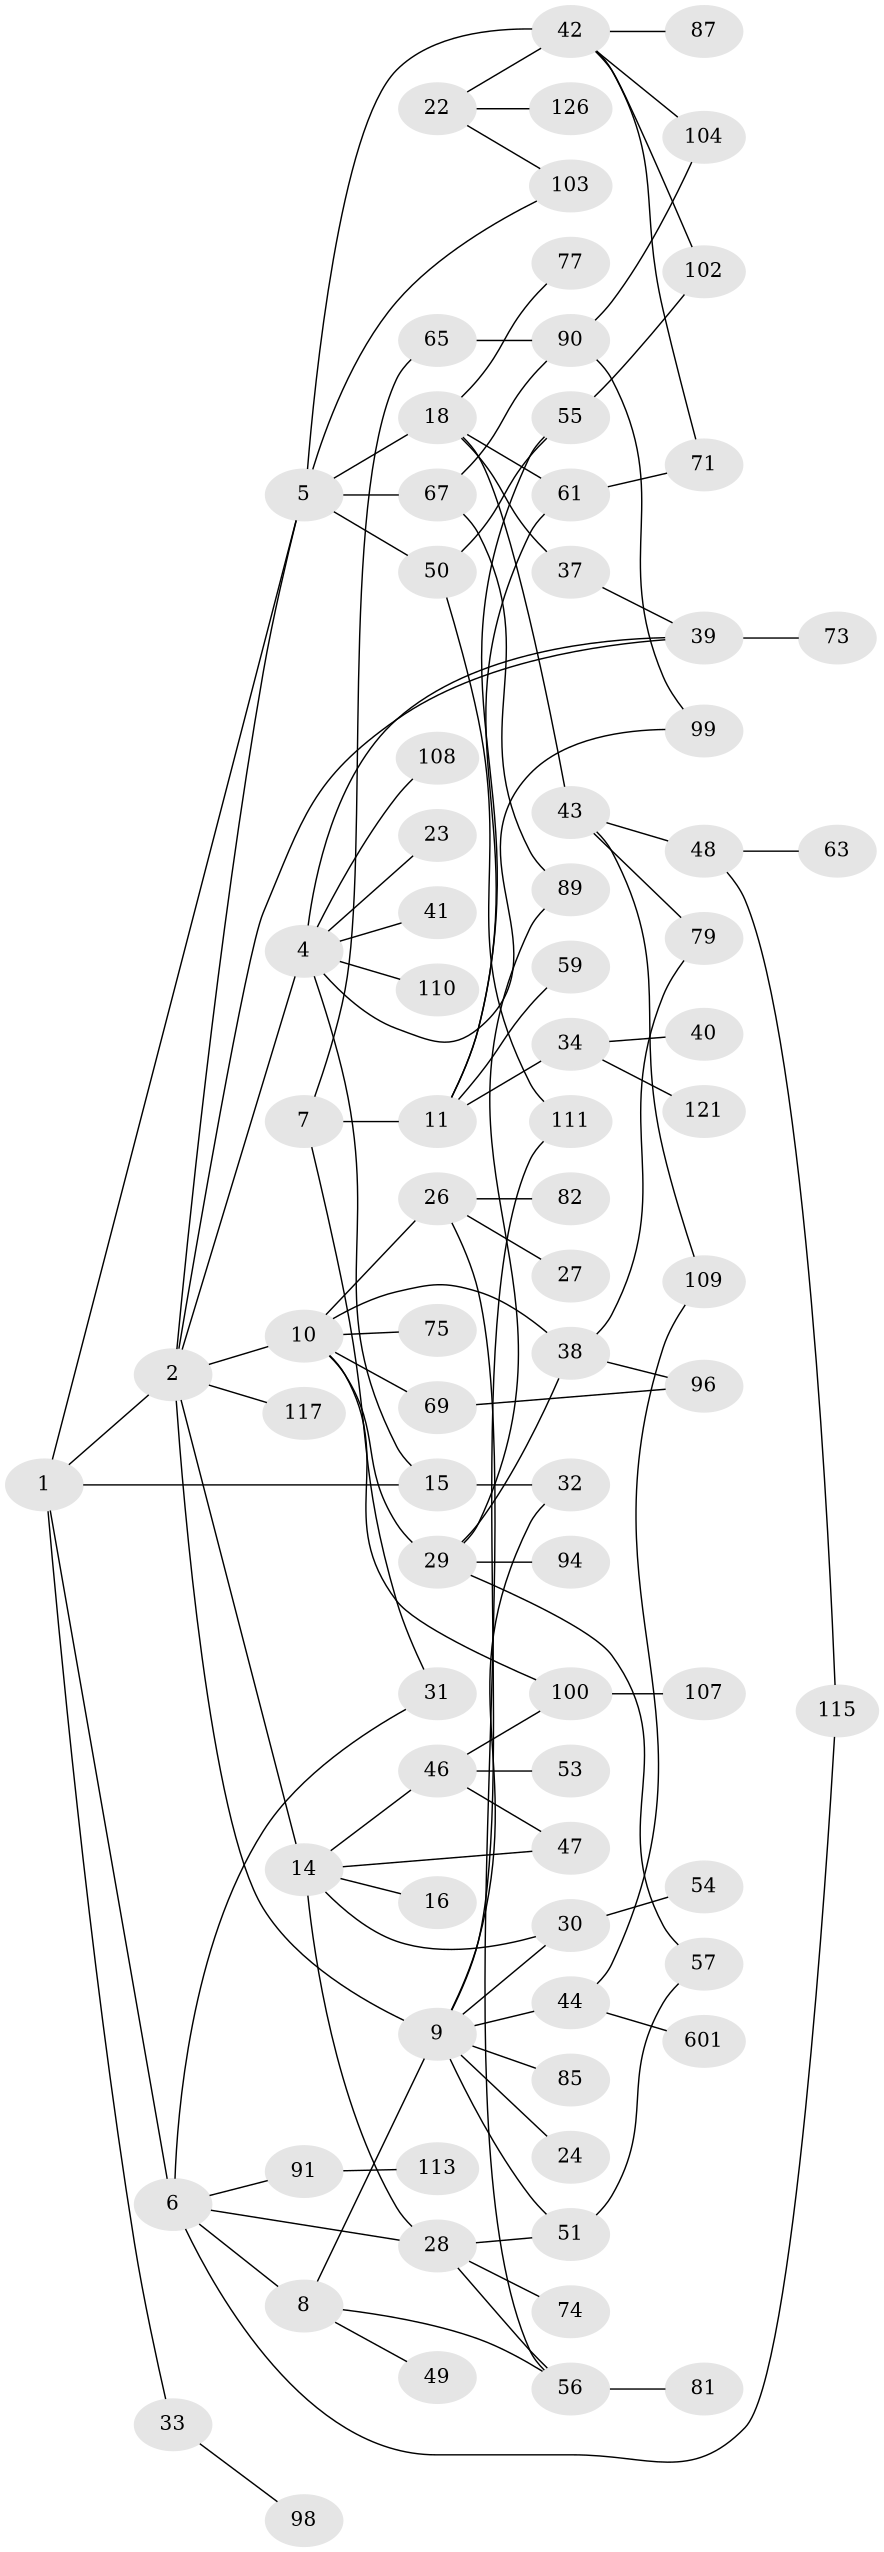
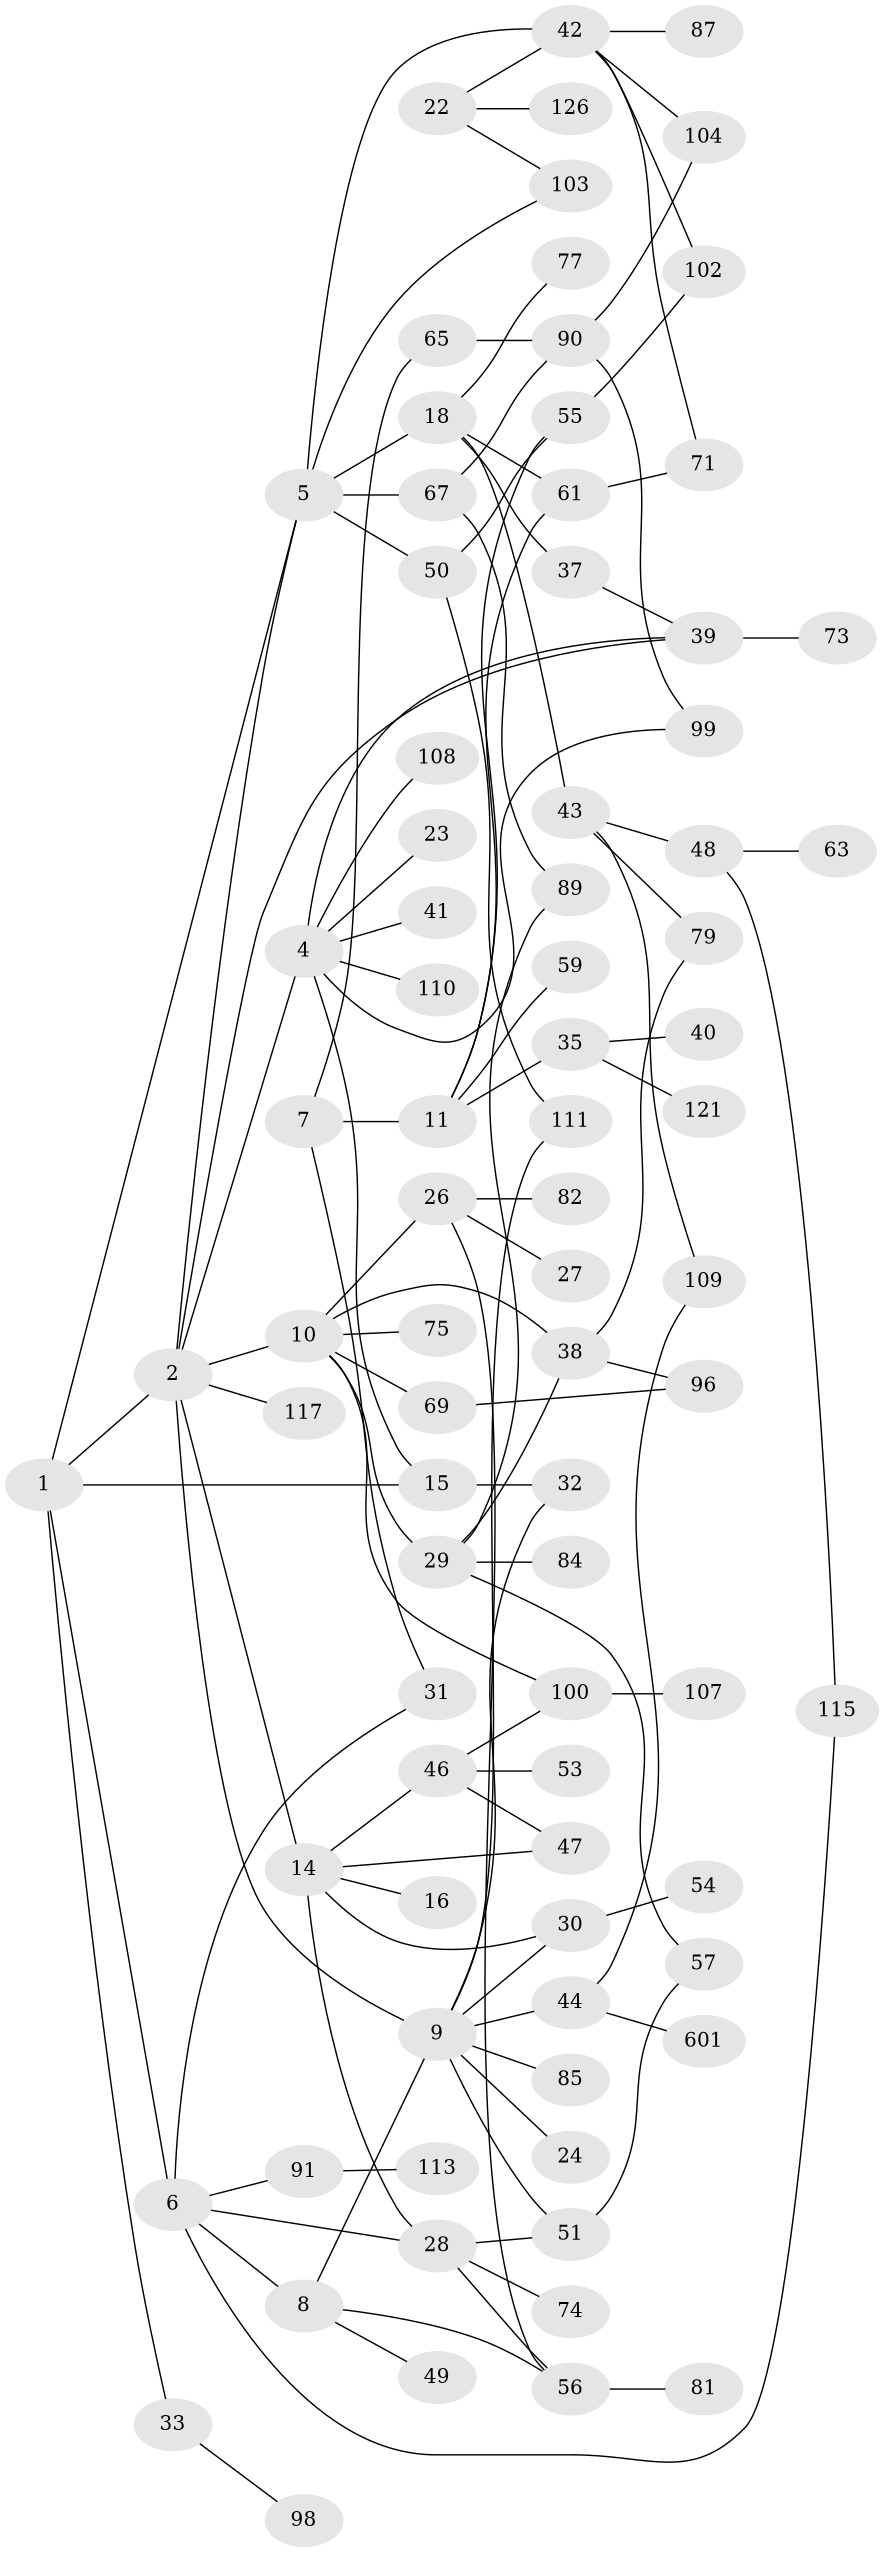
  graph {
    rankdir=LR
    node [color=gray90 style=filled]
    1 [super="+13"]
    2 [super="+3"]
    5 [super="+19"]
    6 [super="+17"]
    15 [super="+21"]
    33 [super="+35"]
    4 [super="+12"]
    9 [super="+66"]
    10 [super="+25"]
    14 [super="+20"]
    39 [super="+92"]
    117
    18 [super="+88"]
    42 [super="+52"]
    50 [super="+127"]
    67 [super="+78"]
    103
    8 [super="+125"]
    28
    31 [super="+106"]
    91 [super="+93"]
    115 [super="+119"]
    32
    22 [super="+64"]
    126
    98
    23
    41
    99
    108 [super="+120"]
    110
    7 [super="+62"]
    11 [super="+45"]
    65
    24
    30 [super="+70"]
    44 [super="+85"]
    51 [super="+105"]
    n39 [label=85]
    111
    26 [super="+86"]
    29 [super="+122"]
    38 [super="+76"]
    69 [super="+97"]
    75
    100
    16
    46 [super="+116"]
    47
    73 [super="+124"]
    61
    37
    43 [super="+58"]
    77
    71
    87
    102
    104 [super="+118"]
    55 [super="+80"]
    89 [super="+94"]
    90 [super="+95"]
    49
    56 [super="+60"]
    74
    113
-   34 [super="+36"]
+   34 [super="+36" label=35]
    59
    81
    54
    109
    n71 [label=601]
    57 [super="+112"]
    27 [super="+72"]
    82
-   84 [super="+114" label=94]
+   84 [super="+114"]
    79
    96 [super="+123"]
    107
    40 [super="+68"]
    121
    53
    48
    63
    1 -- 2
    1 -- 5
    1 -- 6
    1 -- 15
    1 -- 33
    2 -- 5
    2 -- 4
    2 -- 9
    2 -- 10
    2 -- 14
    2 -- 39
    2 -- 117
    5 -- 18
    5 -- 42
    5 -- 50
    5 -- 67
    5 -- 103
    6 -- 8
    6 -- 28
    6 -- 31
    6 -- 91
    6 -- 115
    15 -- 32
    33 -- 98
    4 -- 15
    4 -- 39
    4 -- 23
    4 -- 41
    4 -- 99
    4 -- 108
    4 -- 110
    9 -- 32
    9 -- 24
    9 -- 30
    9 -- 44
    9 -- 51
    9 -- n39
    9 -- 111
    10 -- 26
    10 -- 29
    10 -- 38
    10 -- 69
    10 -- 75
    10 -- 100
    14 -- 28
    14 -- 30
    14 -- 16
    14 -- 46
    14 -- 47
    39 -- 73
    18 -- 61
    18 -- 37
    18 -- 43
    18 -- 77
    42 -- 71
    42 -- 87
    42 -- 102
    42 -- 104
    50 -- 111
    50 -- 55
    67 -- 89
    67 -- 90
    8 -- 9
    8 -- 49
    8 -- 56
    28 -- 51
    28 -- 56 [weight=2]
    28 -- 74
    91 -- 113
    22 -- 42
    22 -- 103
    22 -- 126
    7 -- 31
    7 -- 11
    7 -- 65
    11 -- 61
    11 -- 55
    11 -- 34
    11 -- 59
    65 -- 90
    30 -- 54
    44 -- 109
    44 -- n71
    51 -- 57
    26 -- 56
    26 -- 27
    26 -- 82
    29 -- 38
    29 -- 89
    29 -- 57
    29 -- 84
    38 -- 79
    38 -- 96
    69 -- 96
    100 -- 107
    46 -- 100
    46 -- 47
    46 -- 53
    61 -- 71
    37 -- 39
    43 -- 109
    43 -- 79
    43 -- 48
    55 -- 102
    90 -- 99
    90 -- 104
    56 -- 81
    34 -- 40
    34 -- 121
    48 -- 115
    48 -- 63
  }
